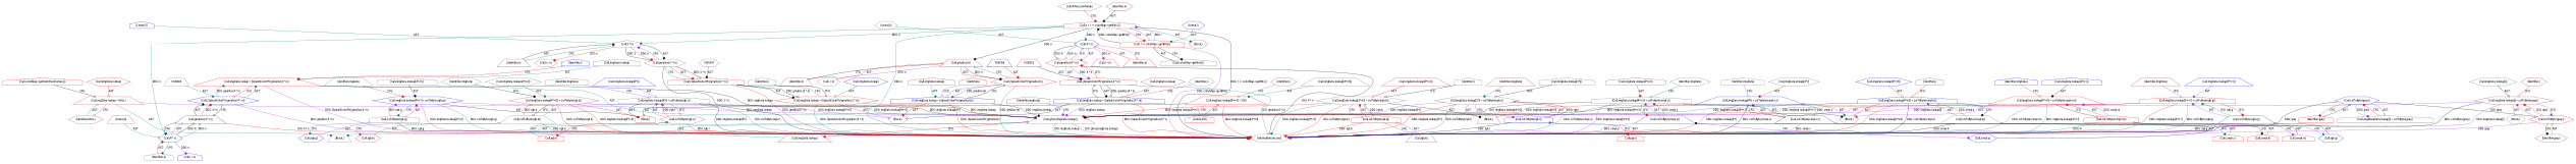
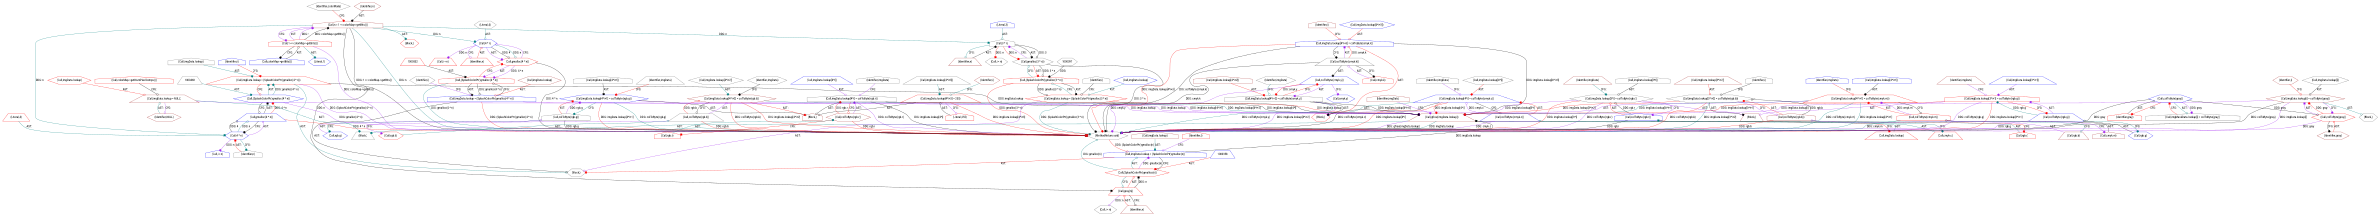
  digraph {
    fontname="Roboto Condensed"
    node [color=gray40 fontname="Roboto Condensed" shape=hexagon]
    edge [arrowhead=box color=black fontname="Roboto Condensed"]
    n1 [color=brown label="(Call,gfree(imgData.lookup))" shape=trapezium]
    n2 [color=red label="(Call,imgData.lookup)" shape=trapezium]
    n3 [label="(Block,)" shape=trapezium]
    n4 [label="(MethodReturn,void)"]
    n5 [color=red label="(Call,imgData.lookup = (SplashColorPtr)gmalloc(4 * n))" shape=trapezium]
    n6 [color=blue label="(Call,(SplashColorPtr)gmalloc(4 * n))"]
    n7 [label="(Block,)"]
    n8 [color=blue label="(Call,gmalloc(4 * n))" shape=trapezium]
    n9 [color=blue label="(Call,4 * n)"]
    n10 [label="(Identifier,n)" shape=house]
    n11 [color=blue label="(Call,i < n)" shape=house]
    n12 [color=brown label="(Call,n = 1 << colorMap->getBits())" shape=house]
    n13 [color=red label="(Call,1 << colorMap->getBits())" shape=house]
    n14 [label="(Call,3 * n)" shape=house]
    n15 [color=blue label="(Call,4 * n)"]
-   n16 [color=red label="(Call,gmalloc(n))" shape=trapezium]
+   n16 [color=red label="(Call,gray(n))" shape=trapezium]
    n17 [color=red label="(Block,)"]
-   n18 [label="(Call,colorMap->getBits())" shape=house]
+   n18 [color=blue label="(Call,colorMap->getBits())" shape=house]
    n19 [label="(Call,gmalloc(3 * n))"]
    n20 [color=brown label="(Identifier,n)" shape=trapezium]
    n21 [label="(Call,i < n)"]
    n22 [color=red label="(Call,gmalloc(4 * n))"]
    n23 [color=red label="(Call,i < n)" shape=trapezium]
    n24 [color=red label="(Identifier,n)" shape=trapezium]
    n25 [color=red label="(Call,(SplashColorPtr)gmalloc(n))"]
    n26 [label="(Call,i < n)"]
    n27 [color=brown label="(Identifier,n)" shape=trapezium]
    n28 [color=blue label="(Call,imgData.lookup[4*i+1] = colToByte(rgb.g))"]
    n29 [label="(Call,colToByte(rgb.g))" shape=house]
    n30 [color=brown label="(Block,)" shape=house]
    n31 [color=blue label="(Call,rgb.g)"]
    n32 [color=red label="(Call,imgData.lookup = (SplashColorPtr)gmalloc(3 * n))"]
    n33 [color=red label="(Call,(SplashColorPtr)gmalloc(3 * n))" shape=house]
    n34 [label="(Call,imgData.lookup[3*i] = colToByte(rgb.r))"]
    n35 [color=blue label="(Call,colToByte(rgb.r))" shape=house]
    n36 [color=brown label="(Block,)" shape=trapezium]
    n37 [color=red label="(Call,rgb.r)" shape=house]
    n38 [label="(Call,imgData.lookup[4*i] = colToByte(rgb.r))" shape=house]
    n39 [color=brown label="(Call,colToByte(rgb.r))"]
    n40 [color=red label="(Call,rgb.r)" shape=house]
    n41 [color=blue label="(Call,imgData.lookup[4*i] = colToByte(cmyk.c))" shape=trapezium]
    n42 [color=blue label="(Call,colToByte(cmyk.c))" shape=trapezium]
    n43 [color=red label="(Block,)"]
-   n44 [color=red label="(Call,cmyk.c)" shape=house]
+   n44 [color=red label="(Call,cmyk.c)" shape=trapezium]
    n45 [color=brown label="(Call,imgData.lookup[4*i+2] = colToByte(rgb.b))"]
    n46 [label="(Call,colToByte(rgb.b))" shape=trapezium]
    n47 [color=red label="(Call,rgb.b)"]
    n48 [color=red label="(Call,imgData.lookup[3*i+1] = colToByte(rgb.g))" shape=house]
    n49 [color=blue label="(Call,colToByte(rgb.g))" shape=trapezium]
    n50 [color=blue label="(Call,rgb.g)"]
    n51 [color=brown label="(Call,imgData.lookup[i] = colToByte(gray))"]
    n52 [color=red label="(Call,colToByte(gray))"]
    n53 [label="(Block,)"]
    n54 [color=brown label="(Identifier,gray)"]
    n55 [color=blue label="(Call,colToByte(gray))"]
    n56 [color=red label="(Identifier,gray)" shape=house]
    n57 [label="(Call,imgMaskData.lookup[i] = colToByte(gray))" shape=house]
    n58 [color=brown label="(Call,imgData.lookup = NULL)" shape=trapezium]
    n59 [color=brown label="(Identifier,NULL)"]
    n60 [color=blue label="(Call,imgData.lookup = (SplashColorPtr)gmalloc(4 * n))" shape=house]
    n61 [color=red label="(Call,(SplashColorPtr)gmalloc(4 * n))" shape=house]
    n62 [color=blue label="(Call,imgData.lookup[4*i+3] = colToByte(cmyk.k))" shape=house]
    n63 [label="(Call,colToByte(cmyk.k))" shape=trapezium]
    n64 [color=red label="(Call,cmyk.k)" shape=house]
    n65 [color=red label="(Call,imgData.lookup[4*i+1] = colToByte(cmyk.m))" shape=trapezium]
    n66 [color=red label="(Call,colToByte(cmyk.m))" shape=house]
    n67 [color=brown label="(Call,cmyk.m)" shape=house]
    n68 [label="(Call,imgData.lookup[3*i+2] = colToByte(rgb.b))"]
    n69 [color=brown label="(Call,colToByte(rgb.b))" shape=house]
    n70 [color=brown label="(Call,rgb.b)" shape=trapezium]
    n71 [label="(Call,imgData.lookup[4*i+2] = colToByte(cmyk.y))" shape=house]
    n72 [color=blue label="(Call,colToByte(cmyk.y))" shape=trapezium]
    n73 [color=blue label="(Call,cmyk.y)"]
    n74 [color=red label="(Call,imgData.lookup[4*i+3] = 255)" shape=trapezium]
    n75 [color=red label="(Literal,255)" shape=house]
    n76 [color=blue label="(Call,imgData.lookup = (SplashColorPtr)gmalloc(n))" shape=house]
    n77 [label="(Identifier,imgData)" shape=house]
    n78 [label="(Identifier,colorMode)"]
    n79 [color=blue label="(Call,imgData.lookup[4*i+3])"]
    n80 [color=blue label="(Literal,1)"]
    n81 [color=brown label="(Call,imgData.lookup)"]
    n82 [label="(Identifier,i)" shape=house]
    n83 [label="(Identifier,i)" shape=house]
    n84 [color=brown label="(Identifier,n)"]
    n85 [label="(Identifier,imgData)" shape=house]
    n86 [label="(Call,imgData.lookup[4*i])"]
    n87 [label="(Identifier,imgData)"]
    n88 [color=blue label="(Call,imgData.lookup[4*i])" shape=trapezium]
    n89 [color=red label="(Call,imgData.lookup)"]
    n90 [color=red label="(Call,colorMap->getNumPixelComps())" shape=house]
    n91 [label="(Call,imgData.lookup[3*i])" shape=house]
    n92 [color=brown label="(Identifier,imgData)" shape=trapezium]
    n93 [color=blue label="(Literal,3)" shape=house]
    n94 [label="(Call,imgData.lookup[4*i+2])"]
    n95 [label="(Identifier,imgData)" shape=trapezium]
    n96 [color=brown label="(Identifier,i)"]
    n97 [color=brown label="(Identifier,imgData)" shape=trapezium]
    n98 [color=brown label="(Call,imgData.lookup[4*i+2])" shape=house]
    n99 [label="(Call,imgData.lookup[4*i+3])" shape=trapezium]
    n100 [label="(Call,imgData.lookup)" shape=house]
    n101 [color=brown label="(Call,imgData.lookup[3*i+2])" shape=trapezium]
    n102 [color=brown label="(Call,imgData.lookup)" shape=house]
    n103 [color=blue label="(Call,imgData.lookup)"]
    n104 [color=blue label="(Identifier,i)" shape=house]
    n105 [label="(Call,imgData.lookup[4*i+1])" shape=house]
    n106 [color=brown label="(Identifier,imgData)" shape=house]
    n107 [color=brown label="(Identifier,i)"]
    n108 [label="(Call,imgData.lookup[i])"]
    n109 [label="(Identifier,i)"]
    n110 [color=brown label="(Identifier,i)" shape=house]
    n111 [color=red label="(Literal,4)" shape=trapezium]
    n112 [label="(Identifier,imgData)"]
    n113 [color=blue label="(Identifier,imgData)" shape=house]
    n114 [color=red label="(Identifier,i)" shape=house]
    n115 [color=blue label="(Call,imgData.lookup[3*i+1])" shape=trapezium]
    n116 [color=blue label="(Call,imgData.lookup[4*i+1])" shape=house]
    n117 [label="(Literal,4)"]
    1000469 [shape=trapezium]
    1000397
    1000552 [color=red shape=trapezium]
    1000358 [color=blue shape=trapezium]
    n1 -> n2 [color=red label="CFG: "]
    n1 -> n3 [color=teal label="AST: "]
    n1 -> n4 [arrowhead=odot color=teal label="DDG: imgData.lookup"]
    n1 -> n4 [color=purple label="DDG: gfree(imgData.lookup)"]
    n2 -> n1 [arrowhead=odot color=teal label="AST: "]
    n5 -> n1 [arrowhead=odot label="DDG: imgData.lookup"]
    n5 -> n4 [arrowhead=odot color=purple label="DDG: (SplashColorPtr)gmalloc(4 * n)"]
    n5 -> n6 [arrowhead=odot color=red label="CFG: "]
    n5 -> n7 [arrowhead=odot color=teal label="AST: "]
    n6 -> n4 [color=purple label="DDG: gmalloc(4 * n)"]
    n6 -> n5 [color=teal label="AST: "]
    n6 -> n5 [color=teal label="DDG: gmalloc(4 * n)"]
    n6 -> n8 [arrowhead=odot label="CFG: "]
    n8 -> n4 [color=red label="DDG: 4 * n"]
    n8 -> n6 [label="AST: "]
    n8 -> n6 [color=red label="DDG: 4 * n"]
    n8 -> n9 [label="CFG: "]
    n9 -> n8 [arrowhead=odot color=purple label="AST: "]
    n9 -> n8 [arrowhead=odot label="DDG: 4"]
    n9 -> n8 [arrowhead=odot color=teal label="DDG: n"]
    n9 -> n10 [color=teal label="CFG: "]
    n9 -> n11 [color=purple label="DDG: n"]
    n10 -> n9 [color=red label="AST: "]
    n12 -> n4 [arrowhead=odot color=teal label="DDG: n"]
    n12 -> n4 [label="DDG: 1 << colorMap->getBits()"]
    n12 -> n9 [color=teal label="DDG: n"]
-   n12 -> n13 [color=red label="CFG: "]
+   n12 -> n13 [color=purple label="CFG: "]
    n12 -> n14 [color=teal label="DDG: n"]
    n12 -> n15 [color=teal label="DDG: n"]
    n12 -> n16 [label="DDG: n"]
    n12 -> n17 [color=teal label="AST: "]
    n13 -> n4 [arrowhead=odot color=purple label="DDG: colorMap->getBits()"]
    n13 -> n12 [arrowhead=odot color=purple label="AST: "]
    n13 -> n12 [color=purple label="DDG: 1"]
    n13 -> n12 [label="DDG: colorMap->getBits()"]
    n13 -> n18 [label="CFG: "]
    n14 -> n19 [label="AST: "]
    n14 -> n19 [arrowhead=odot label="DDG: 3"]
    n14 -> n19 [color=red label="DDG: n"]
    n14 -> n20 [arrowhead=odot color=teal label="CFG: "]
    n14 -> n21 [color=red label="DDG: n"]
    n15 -> n22 [color=purple label="AST: "]
    n15 -> n22 [arrowhead=odot label="DDG: 4"]
    n15 -> n22 [arrowhead=odot color=teal label="DDG: n"]
    n15 -> n23 [color=purple label="DDG: n"]
    n15 -> n24 [arrowhead=odot color=purple label="CFG: "]
    n16 -> n25 [arrowhead=odot color=red label="AST: "]
    n16 -> n25 [label="DDG: n"]
    n16 -> n26 [arrowhead=odot color=purple label="DDG: n"]
    n16 -> n27 [arrowhead=odot label="CFG: "]
    n18 -> n13 [arrowhead=odot label="AST: "]
    n19 -> n4 [label="DDG: 3 * n"]
    n19 -> n14 [color=purple label="CFG: "]
    n19 -> n33 [color=red label="AST: "]
    n19 -> n33 [arrowhead=odot label="DDG: 3 * n"]
    n20 -> n14 [label="AST: "]
    n22 -> n4 [arrowhead=odot label="DDG: 4 * n"]
    n22 -> n15 [arrowhead=odot color=purple label="CFG: "]
    n22 -> n61 [color=purple label="AST: "]
    n22 -> n61 [color=purple label="DDG: 4 * n"]
    n24 -> n15 [arrowhead=odot color=red label="AST: "]
    n25 -> n4 [arrowhead=odot color=teal label="DDG: gmalloc(n)"]
    n25 -> n16 [arrowhead=odot color=teal label="CFG: "]
    n25 -> n76 [arrowhead=odot color=teal label="AST: "]
    n25 -> n76 [color=purple label="DDG: gmalloc(n)"]
    n27 -> n16 [arrowhead=odot color=red label="AST: "]
    n28 -> n1 [color=purple label="DDG: imgData.lookup[4*i+1]"]
    n28 -> n4 [arrowhead=odot color=red label="DDG: imgData.lookup[4*i+1]"]
    n28 -> n4 [color=teal label="DDG: colToByte(rgb.g)"]
    n28 -> n29 [color=teal label="CFG: "]
    n28 -> n30 [arrowhead=odot label="AST: "]
    n29 -> n4 [arrowhead=odot label="DDG: rgb.g"]
    n29 -> n28 [color=red label="AST: "]
    n29 -> n28 [color=purple label="DDG: rgb.g"]
    n29 -> n31 [color=teal label="CFG: "]
    n31 -> n29 [arrowhead=odot color=purple label="AST: "]
    n32 -> n1 [color=red label="DDG: imgData.lookup"]
    n32 -> n4 [color=teal label="DDG: (SplashColorPtr)gmalloc(3 * n)"]
    n32 -> n7 [arrowhead=odot color=purple label="AST: "]
    n32 -> n33 [arrowhead=odot color=teal label="CFG: "]
    n33 -> n4 [arrowhead=odot color=red label="DDG: gmalloc(3 * n)"]
    n33 -> n19 [arrowhead=odot color=teal label="CFG: "]
    n33 -> n32 [label="AST: "]
    n33 -> n32 [arrowhead=odot label="DDG: gmalloc(3 * n)"]
    n34 -> n1 [arrowhead=odot color=purple label="DDG: imgData.lookup[3*i]"]
    n34 -> n4 [color=red label="DDG: imgData.lookup[3*i]"]
    n34 -> n4 [arrowhead=odot color=purple label="DDG: colToByte(rgb.r)"]
    n34 -> n35 [color=purple label="CFG: "]
    n34 -> n36 [arrowhead=odot color=purple label="AST: "]
    n35 -> n4 [label="DDG: rgb.r"]
    n35 -> n34 [arrowhead=odot color=red label="AST: "]
    n35 -> n34 [arrowhead=odot label="DDG: rgb.r"]
    n35 -> n37 [color=red label="CFG: "]
    n37 -> n35 [color=teal label="AST: "]
    n38 -> n1 [arrowhead=odot label="DDG: imgData.lookup[4*i]"]
    n38 -> n4 [label="DDG: imgData.lookup[4*i]"]
    n38 -> n4 [arrowhead=odot color=purple label="DDG: colToByte(rgb.r)"]
    n38 -> n30 [arrowhead=odot label="AST: "]
    n38 -> n39 [arrowhead=odot color=red label="CFG: "]
    n39 -> n4 [color=red label="DDG: rgb.r"]
    n39 -> n38 [color=purple label="AST: "]
    n39 -> n38 [color=red label="DDG: rgb.r"]
    n39 -> n40 [color=red label="CFG: "]
    n40 -> n39 [color=teal label="AST: "]
    n41 -> n1 [color=red label="DDG: imgData.lookup[4*i]"]
    n41 -> n4 [color=red label="DDG: imgData.lookup[4*i]"]
    n41 -> n4 [arrowhead=odot label="DDG: colToByte(cmyk.c)"]
    n41 -> n42 [arrowhead=odot label="CFG: "]
    n41 -> n43 [color=teal label="AST: "]
    n42 -> n4 [color=purple label="DDG: cmyk.c"]
    n42 -> n41 [color=red label="AST: "]
    n42 -> n41 [arrowhead=odot color=purple label="DDG: cmyk.c"]
    n42 -> n44 [color=teal label="CFG: "]
    n44 -> n42 [arrowhead=odot color=teal label="AST: "]
    n45 -> n1 [arrowhead=odot color=teal label="DDG: imgData.lookup[4*i+2]"]
    n45 -> n4 [color=red label="DDG: colToByte(rgb.b)"]
    n45 -> n4 [color=red label="DDG: imgData.lookup[4*i+2]"]
    n45 -> n30 [color=red label="AST: "]
    n45 -> n46 [arrowhead=odot label="CFG: "]
    n46 -> n4 [arrowhead=odot color=red label="DDG: rgb.b"]
    n46 -> n45 [arrowhead=odot color=purple label="AST: "]
    n46 -> n45 [arrowhead=odot color=red label="DDG: rgb.b"]
    n46 -> n47 [color=purple label="CFG: "]
    n47 -> n46 [arrowhead=odot color=teal label="AST: "]
    n48 -> n1 [color=red label="DDG: imgData.lookup[3*i+1]"]
    n48 -> n4 [arrowhead=odot color=red label="DDG: imgData.lookup[3*i+1]"]
    n48 -> n4 [color=purple label="DDG: colToByte(rgb.g)"]
    n48 -> n36 [arrowhead=odot color=purple label="AST: "]
    n48 -> n49 [color=red label="CFG: "]
    n49 -> n4 [color=purple label="DDG: rgb.g"]
    n49 -> n48 [color=purple label="AST: "]
    n49 -> n48 [color=teal label="DDG: rgb.g"]
    n49 -> n50 [color=teal label="CFG: "]
    n50 -> n49 [arrowhead=odot label="AST: "]
    n51 -> n1 [arrowhead=odot color=purple label="DDG: imgData.lookup[i]"]
    n51 -> n4 [arrowhead=odot label="DDG: colToByte(gray)"]
    n51 -> n4 [color=purple label="DDG: imgData.lookup[i]"]
    n51 -> n52 [color=purple label="CFG: "]
    n51 -> n53 [arrowhead=odot color=teal label="AST: "]
    n52 -> n4 [color=purple label="DDG: gray"]
    n52 -> n51 [color=purple label="AST: "]
    n52 -> n51 [color=red label="DDG: gray"]
    n52 -> n54 [label="CFG: "]
    n54 -> n52 [arrowhead=odot color=red label="AST: "]
    n55 -> n4 [arrowhead=odot label="DDG: gray"]
    n55 -> n52 [arrowhead=odot label="DDG: gray"]
    n55 -> n56 [color=red label="CFG: "]
    n55 -> n57 [arrowhead=odot color=teal label="AST: "]
    n55 -> n57 [color=purple label="DDG: gray"]
    n56 -> n55 [arrowhead=odot label="AST: "]
    n57 -> n55 [color=red label="CFG: "]
    n58 -> n1 [arrowhead=odot color=purple label="DDG: imgData.lookup"]
    n58 -> n3 [color=teal label="AST: "]
    n58 -> n59 [arrowhead=odot color=purple label="CFG: "]
    n59 -> n58 [arrowhead=odot color=teal label="AST: "]
    n60 -> n1 [color=purple label="DDG: imgData.lookup"]
    n60 -> n4 [color=red label="DDG: (SplashColorPtr)gmalloc(4 * n)"]
    n60 -> n7 [arrowhead=odot label="AST: "]
    n60 -> n61 [arrowhead=odot label="CFG: "]
    n61 -> n4 [arrowhead=odot color=teal label="DDG: gmalloc(4 * n)"]
    n61 -> n22 [color=red label="CFG: "]
    n61 -> n60 [label="AST: "]
    n61 -> n60 [arrowhead=odot label="DDG: gmalloc(4 * n)"]
    n62 -> n1 [arrowhead=odot label="DDG: imgData.lookup[4*i+3]"]
    n62 -> n4 [color=red label="DDG: imgData.lookup[4*i+3]"]
    n62 -> n4 [label="DDG: colToByte(cmyk.k)"]
    n62 -> n43 [arrowhead=odot color=red label="AST: "]
    n62 -> n63 [label="CFG: "]
    n63 -> n4 [arrowhead=odot label="DDG: cmyk.k"]
    n63 -> n62 [color=purple label="AST: "]
    n63 -> n62 [arrowhead=odot color=red label="DDG: cmyk.k"]
    n63 -> n64 [label="CFG: "]
    n64 -> n63 [arrowhead=odot color=purple label="AST: "]
    n65 -> n1 [arrowhead=odot color=teal label="DDG: imgData.lookup[4*i+1]"]
    n65 -> n4 [color=teal label="DDG: colToByte(cmyk.m)"]
    n65 -> n4 [arrowhead=odot color=teal label="DDG: imgData.lookup[4*i+1]"]
    n65 -> n43 [color=purple label="AST: "]
    n65 -> n66 [arrowhead=odot label="CFG: "]
-   n66 -> n4 [arrowhead=odot color=teal label="DDG: 4"]
+   n66 -> n4 [arrowhead=odot color=teal label="DDG: cmyk.m"]
    n66 -> n65 [color=red label="AST: "]
    n66 -> n65 [color=purple label="DDG: cmyk.m"]
    n66 -> n67 [color=purple label="CFG: "]
    n67 -> n66 [arrowhead=odot label="AST: "]
    n68 -> n1 [color=red label="DDG: imgData.lookup[3*i+2]"]
    n68 -> n4 [color=teal label="DDG: imgData.lookup[3*i+2]"]
    n68 -> n4 [arrowhead=odot color=red label="DDG: colToByte(rgb.b)"]
    n68 -> n36 [label="AST: "]
    n68 -> n69 [arrowhead=odot color=purple label="CFG: "]
    n69 -> n4 [color=red label="DDG: rgb.b"]
    n69 -> n68 [color=red label="AST: "]
    n69 -> n68 [arrowhead=odot label="DDG: rgb.b"]
    n69 -> n70 [arrowhead=odot color=teal label="CFG: "]
    n70 -> n69 [arrowhead=odot color=purple label="AST: "]
    n71 -> n1 [label="DDG: imgData.lookup[4*i+2]"]
    n71 -> n4 [color=teal label="DDG: colToByte(cmyk.y)"]
    n71 -> n4 [color=purple label="DDG: imgData.lookup[4*i+2]"]
    n71 -> n43 [label="AST: "]
    n71 -> n72 [color=red label="CFG: "]
    n72 -> n4 [color=purple label="DDG: cmyk.y"]
    n72 -> n71 [color=purple label="AST: "]
    n72 -> n71 [color=red label="DDG: cmyk.y"]
    n72 -> n73 [color=purple label="CFG: "]
-   n73 -> n72 [label="AST: "]
+   n63 -> n72 [label="AST: "]
    n74 -> n4 [arrowhead=odot color=red label="DDG: imgData.lookup[4*i+3]"]
    n74 -> n30 [arrowhead=odot label="AST: "]
    n74 -> n75 [arrowhead=odot color=purple label="CFG: "]
    n75 -> n74 [arrowhead=odot label="AST: "]
    n76 -> n1 [label="DDG: imgData.lookup"]
-   n76 -> n4 [arrowhead=odot color=red label="DDG: (SplashColorPtr)gmalloc(n)"]
+   n4 -> n76 [arrowhead=odot color=red label="DDG: (SplashColorPtr)gmalloc(n)"]
    n76 -> n7 [color=red label="AST: "]
    n76 -> n25 [arrowhead=odot label="CFG: "]
    n77 -> n38 [arrowhead=odot color=purple label="CFG: "]
    n78 -> n12 [color=red label="CFG: "]
    n79 -> n62 [arrowhead=odot color=red label="AST: "]
-   n80 -> n13 [color=teal label="AST: "]
+   n13 -> n80 [color=teal label="AST: "]
    n81 -> n60 [arrowhead=odot color=red label="AST: "]
    n82 -> n32 [arrowhead=odot label="CFG: "]
    n83 -> n68 [arrowhead=odot label="CFG: "]
    n84 -> n12 [label="AST: "]
    n85 -> n41 [arrowhead=odot color=purple label="CFG: "]
    n86 -> n41 [color=red label="AST: "]
    n87 -> n45 [label="CFG: "]
    n88 -> n38 [arrowhead=odot color=purple label="AST: "]
    n89 -> n58 [arrowhead=odot color=red label="AST: "]
    n90 -> n58 [arrowhead=odot label="CFG: "]
    n91 -> n34 [arrowhead=odot label="AST: "]
    n92 -> n48 [arrowhead=odot color=purple label="CFG: "]
    n93 -> n14 [arrowhead=odot color=teal label="AST: "]
    n94 -> n45 [color=teal label="AST: "]
    n95 -> n28 [color=red label="CFG: "]
    n96 -> n74 [arrowhead=odot color=teal label="CFG: "]
    n97 -> n34 [color=teal label="CFG: "]
    n98 -> n71 [color=red label="AST: "]
    n99 -> n74 [color=teal label="AST: "]
    n100 -> n5 [color=teal label="AST: "]
    n101 -> n68 [arrowhead=odot color=red label="AST: "]
    n102 -> n76 [color=teal label="AST: "]
    n103 -> n32 [arrowhead=odot color=teal label="AST: "]
    n104 -> n5 [color=red label="CFG: "]
    n105 -> n28 [label="AST: "]
    n106 -> n1 [color=purple label="CFG: "]
    n107 -> n51 [arrowhead=odot color=red label="CFG: "]
    n108 -> n51 [arrowhead=odot label="AST: "]
    n109 -> n60 [arrowhead=odot color=purple label="CFG: "]
    n110 -> n62 [arrowhead=odot color=red label="CFG: "]
    n111 -> n9 [arrowhead=odot color=teal label="AST: "]
    n112 -> n71 [arrowhead=odot color=teal label="CFG: "]
    n113 -> n65 [arrowhead=odot color=red label="CFG: "]
    n114 -> n76 [arrowhead=odot color=purple label="CFG: "]
    n115 -> n48 [color=purple label="AST: "]
    n116 -> n65 [label="AST: "]
    n117 -> n15 [arrowhead=odot color=teal label="AST: "]
    1000469 -> n6 [color=teal label="AST: "]
-   1000397 -> n33 [label="AST: "]
+   1000397 -> n33 [label="DDG: "]
    1000552 -> n61 [label="AST: "]
    1000358 -> n25 [color=red label="AST: "]
  }
